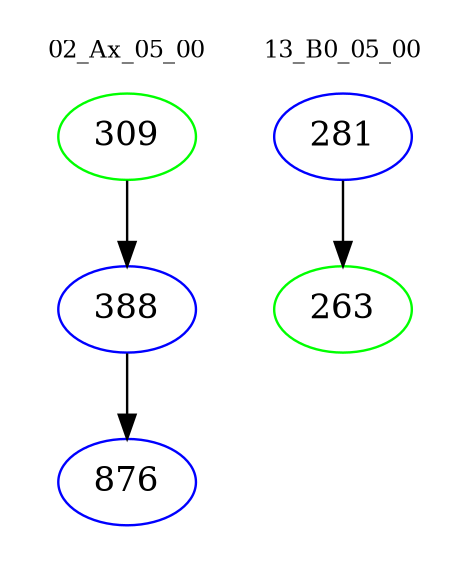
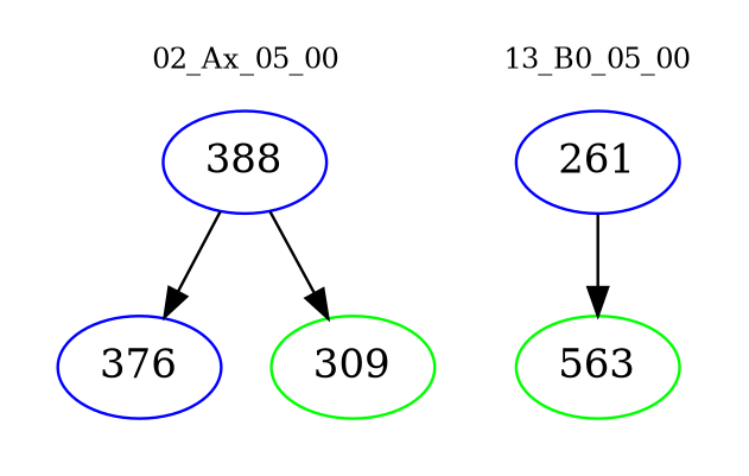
  digraph {
    node [color=blue]
    edge [color=black]
    n1 [label=388]
-   n2 [label=876]
+   n2 [label=376]
    n3 [color=green label=309]
-   n4 [label=281]
-   n5 [color=green label=263]
+   n4 [label=261]
+   n5 [color=green label=563]
    subgraph cluster_1 {
      color=white
      fontsize=10
      label="02_Ax_05_00"
      n1
      n2
      n3
    }
    subgraph cluster_2 {
      color=white
      fontsize=10
      label="13_B0_05_00"
      n4
      n5
    }
    n1 -> n2
-   n3 -> n1
+   n1 -> n3
    n4 -> n5
  }
